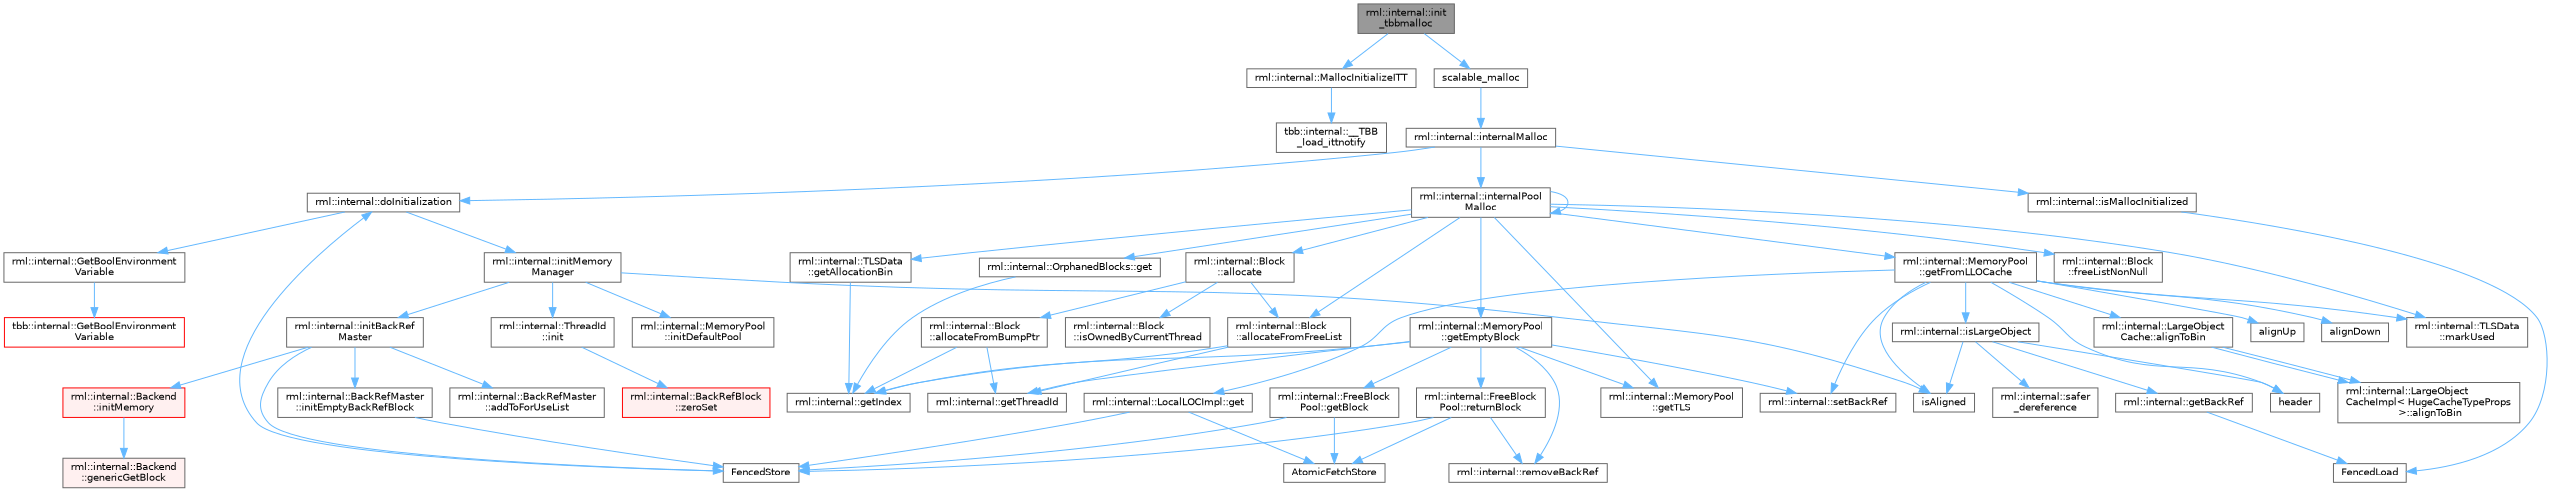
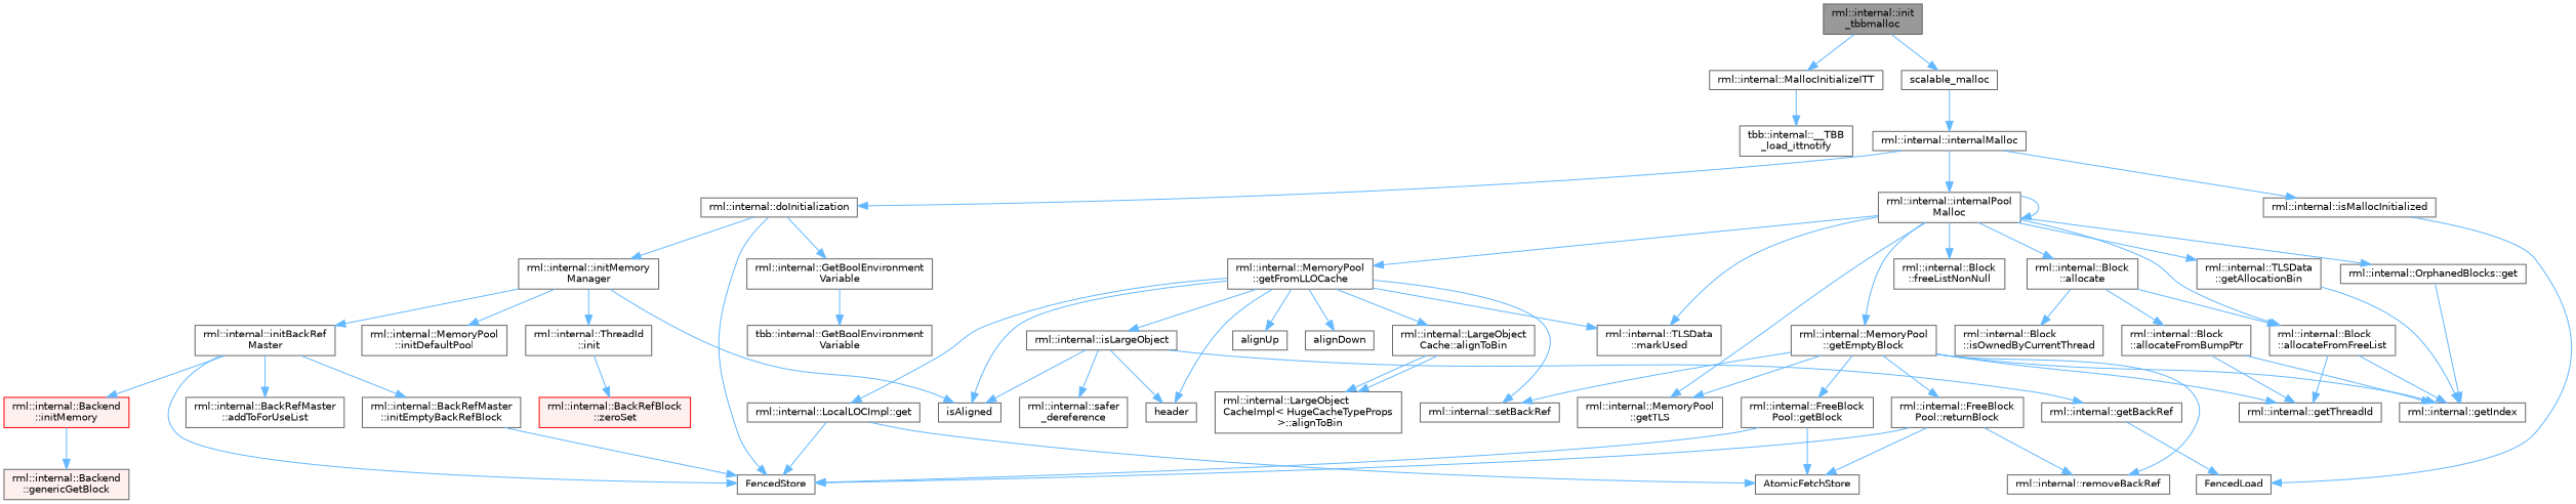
  digraph {
    rankdir=TB
    node [color=grey40 fillcolor=white fontname=Helvetica fontsize=10 shape=box style=filled]
    edge [color=steelblue1 fontname=Helvetica fontsize=10 labelfontname=Helvetica labelfontsize=10 style=solid]
    n1 [color=gray40 fillcolor=grey60 fontcolor=black height=0.2 label="rml::internal::init\l_tbbmalloc" width=0.4]
    n2 [height=0.2 label="rml::internal::MallocInitializeITT" width=0.4]
    n3 [height=0.2 label=scalable_malloc width=0.4]
    n4 [height=0.2 label="tbb::internal::__TBB\l_load_ittnotify" width=0.4]
    n5 [height=0.2 label="rml::internal::internalMalloc" width=0.4]
    n6 [height=0.2 label="rml::internal::doInitialization" width=0.4]
    n7 [height=0.2 label="rml::internal::internalPool\lMalloc" width=0.4]
    n8 [height=0.2 label="rml::internal::isMallocInitialized" width=0.4]
    n9 [height=0.2 label=FencedStore width=0.4]
    n10 [height=0.2 label="rml::internal::GetBoolEnvironment\lVariable" width=0.4]
    n11 [height=0.2 label="rml::internal::initMemory\lManager" width=0.4]
    n12 [height=0.2 label="rml::internal::Block\l::allocate" width=0.4]
    n13 [height=0.2 label="rml::internal::Block\l::allocateFromFreeList" width=0.4]
    n14 [height=0.2 label="rml::internal::Block\l::freeListNonNull" width=0.4]
    n15 [height=0.2 label="rml::internal::OrphanedBlocks::get" width=0.4]
    n16 [height=0.2 label="rml::internal::TLSData\l::getAllocationBin" width=0.4]
    n17 [height=0.2 label="rml::internal::MemoryPool\l::getEmptyBlock" width=0.4]
    n18 [height=0.2 label="rml::internal::MemoryPool\l::getTLS" width=0.4]
    n19 [height=0.2 label="rml::internal::MemoryPool\l::getFromLLOCache" width=0.4]
    n20 [height=0.2 label="rml::internal::TLSData\l::markUsed" width=0.4]
    n21 [height=0.2 label=FencedLoad width=0.4]
-   n22 [color=red height=0.2 label="tbb::internal::GetBoolEnvironment\lVariable" width=0.4]
+   n22 [height=0.2 label="tbb::internal::GetBoolEnvironment\lVariable" width=0.4]
    n23 [height=0.2 label="rml::internal::ThreadId\l::init" width=0.4]
    n24 [height=0.2 label="rml::internal::initBackRef\lMaster" width=0.4]
    n25 [height=0.2 label="rml::internal::MemoryPool\l::initDefaultPool" width=0.4]
    n26 [height=0.2 label=isAligned width=0.4]
    n27 [color=red fillcolor="#FFF0F0" height=0.2 label="rml::internal::BackRefBlock\l::zeroSet" width=0.4]
    n28 [height=0.2 label="rml::internal::BackRefMaster\l::addToForUseList" width=0.4]
    n29 [color=red fillcolor="#FFF0F0" height=0.2 label="rml::internal::Backend\l::initMemory" width=0.4]
    n30 [height=0.2 label="rml::internal::BackRefMaster\l::initEmptyBackRefBlock" width=0.4]
    n31 [fillcolor="#FFF0F0" height=0.2 label="rml::internal::Backend\l::genericGetBlock" width=0.4]
    n32 [height=0.2 label="rml::internal::Block\l::allocateFromBumpPtr" width=0.4]
    n33 [height=0.2 label="rml::internal::Block\l::isOwnedByCurrentThread" width=0.4]
    n34 [height=0.2 label="rml::internal::getIndex" width=0.4]
    n35 [height=0.2 label="rml::internal::getThreadId" width=0.4]
    n36 [height=0.2 label="rml::internal::FreeBlock\lPool::getBlock" width=0.4]
    n37 [height=0.2 label="rml::internal::removeBackRef" width=0.4]
    n38 [height=0.2 label="rml::internal::FreeBlock\lPool::returnBlock" width=0.4]
    n39 [height=0.2 label="rml::internal::setBackRef" width=0.4]
    n40 [height=0.2 label=alignUp width=0.4]
    n41 [height=0.2 label=alignDown width=0.4]
    n42 [height=0.2 label="rml::internal::LargeObject\lCache::alignToBin" width=0.4]
    n43 [height=0.2 label="rml::internal::LocalLOCImpl::get" width=0.4]
    n44 [height=0.2 label=header width=0.4]
    n45 [height=0.2 label="rml::internal::isLargeObject" width=0.4]
    n46 [height=0.2 label=AtomicFetchStore width=0.4]
    n47 [height=0.2 label="rml::internal::LargeObject\lCacheImpl\< HugeCacheTypeProps\l \>::alignToBin" width=0.4]
    n48 [height=0.2 label="rml::internal::getBackRef" width=0.4]
    n49 [height=0.2 label="rml::internal::safer\l_dereference" width=0.4]
    n1 -> n2
    n1 -> n3
    n2 -> n4
    n3 -> n5
    n5 -> n6
    n5 -> n7
    n5 -> n8
-   n9 -> n6
+   n6 -> n9
    n6 -> n10
    n6 -> n11
    n7 -> n7
    n7 -> n12
    n7 -> n13
    n7 -> n14
    n7 -> n15
    n7 -> n16
    n7 -> n17
    n7 -> n18
    n7 -> n19
    n7 -> n20
    n8 -> n21
    n10 -> n22
    n11 -> n23
    n11 -> n24
    n11 -> n25
    n11 -> n26
    n12 -> n13
    n12 -> n32
    n12 -> n33
    n13 -> n34
    n13 -> n35
    n15 -> n34
    n16 -> n34
    n17 -> n18
    n17 -> n34
    n17 -> n35
    n17 -> n36
    n17 -> n37
    n17 -> n38
    n17 -> n39
    n19 -> n20
    n19 -> n26
    n19 -> n39
    n19 -> n40
    n19 -> n41
    n19 -> n42
    n19 -> n43
    n19 -> n44
    n19 -> n45
    n23 -> n27
    n24 -> n9
    n24 -> n28
    n24 -> n29
    n24 -> n30
    n29 -> n31
    n30 -> n9
    n32 -> n34
    n32 -> n35
    n36 -> n9
    n36 -> n46
    n38 -> n9
    n38 -> n37
    n38 -> n46
    n42 -> n47
    n42 -> n47
    n43 -> n9
    n43 -> n46
    n45 -> n26
    n45 -> n44
    n45 -> n48
    n45 -> n49
    n48 -> n21
  }
